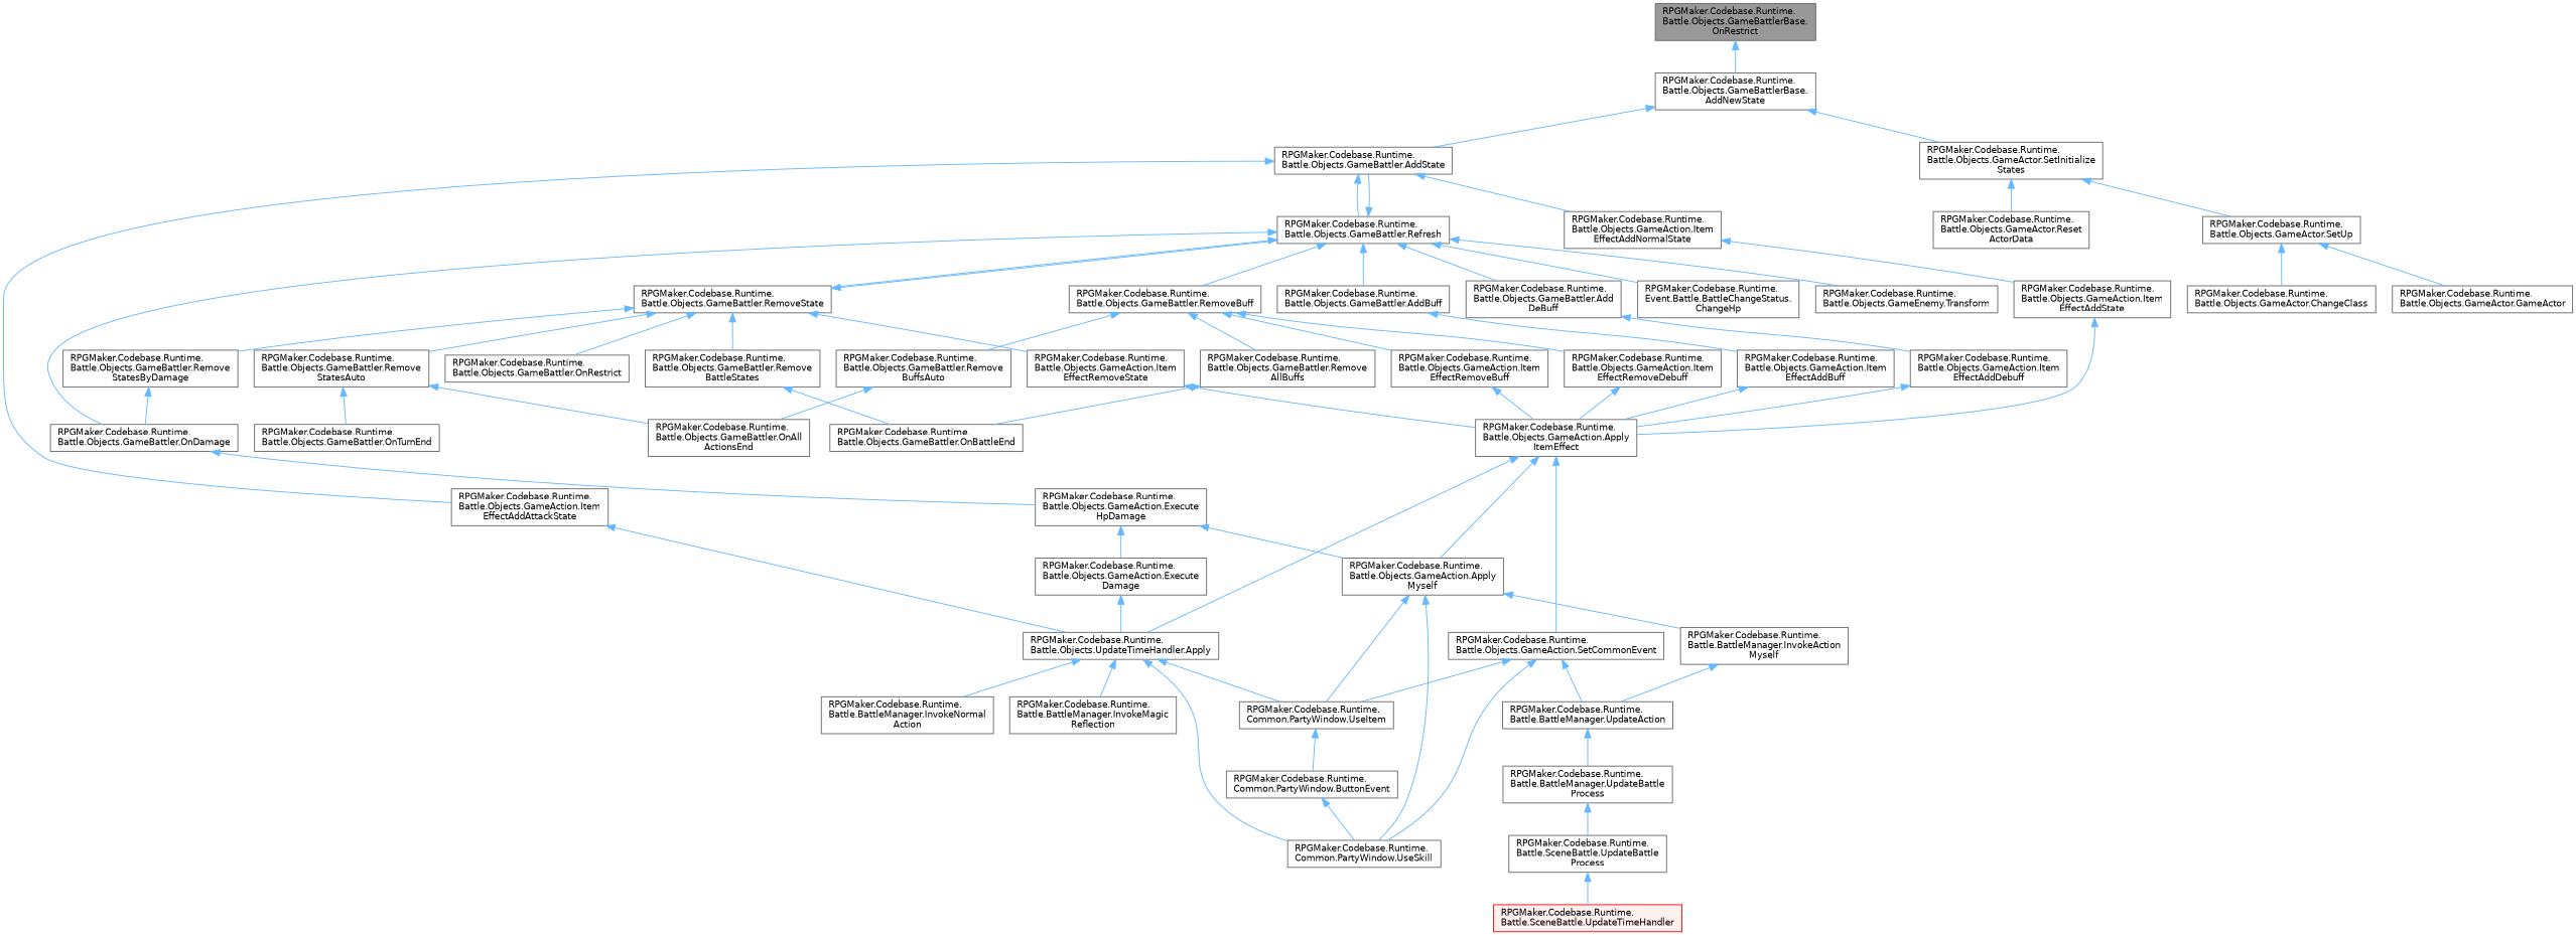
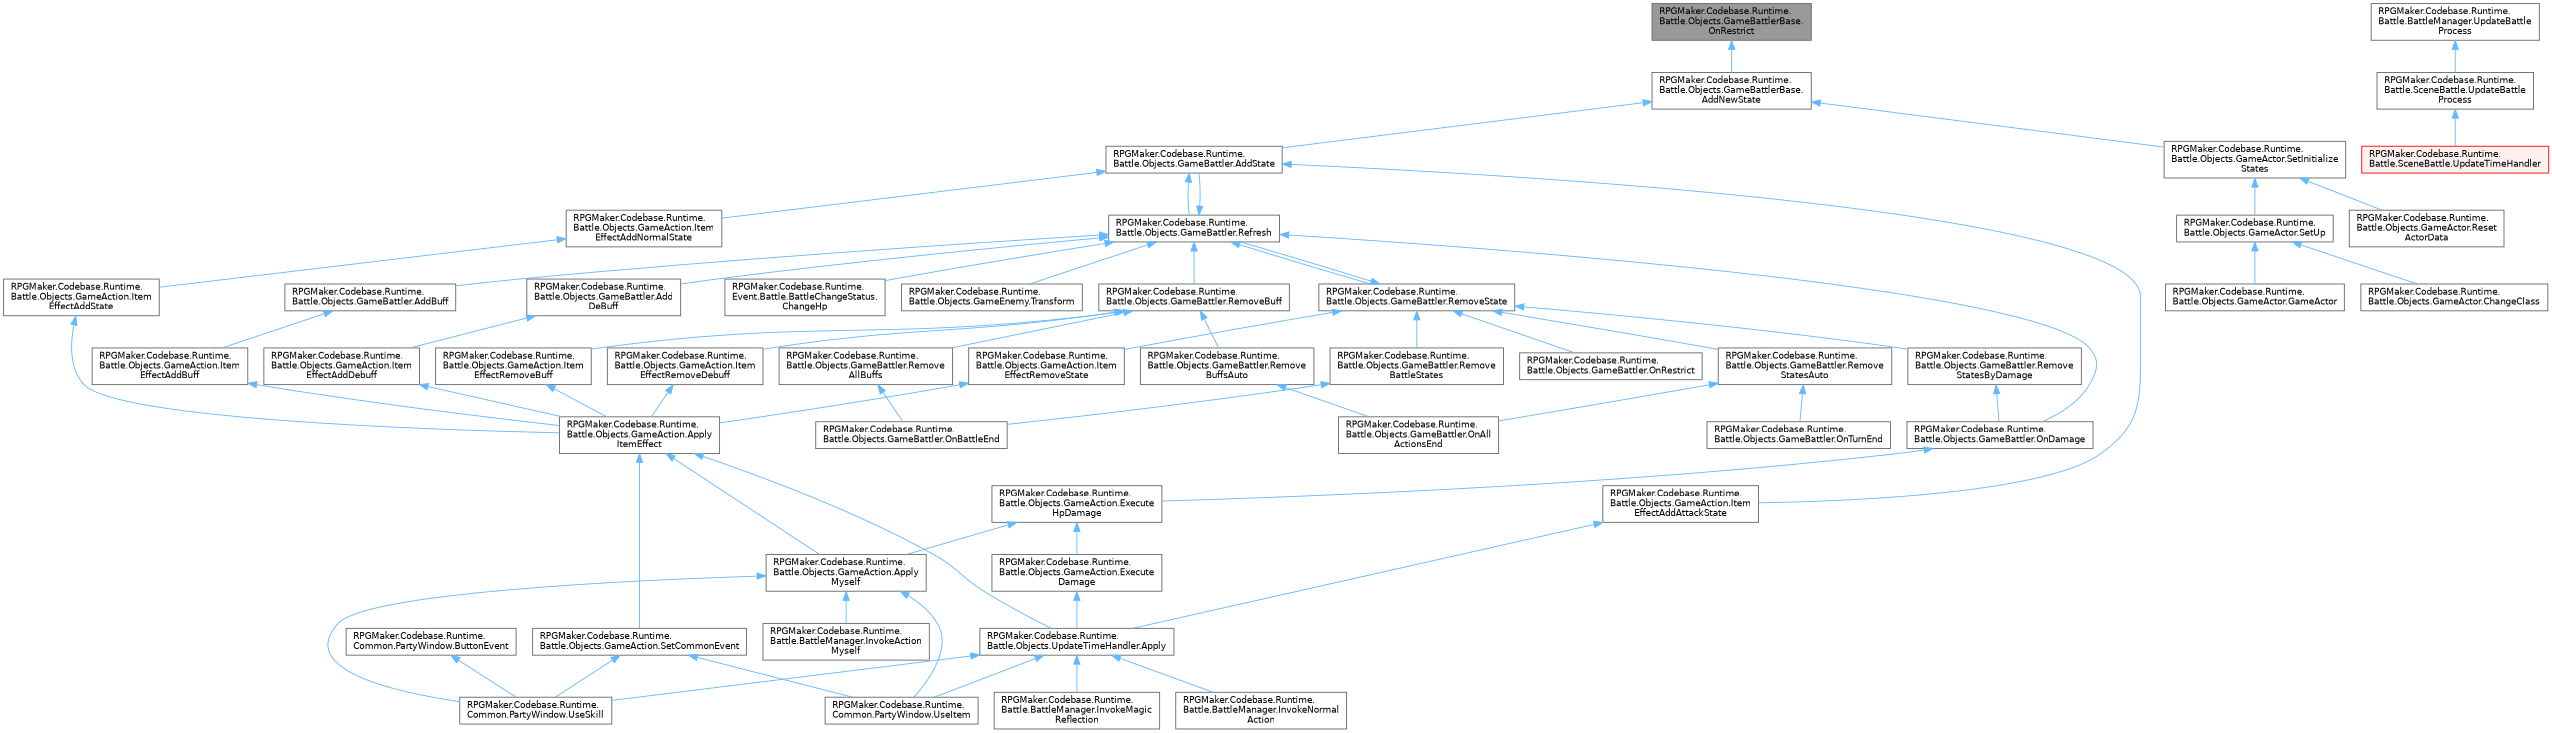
  digraph {
    rankdir=TB
    node [color=grey40 fillcolor=white fontname=Helvetica fontsize=10 shape=box style=filled]
    edge [color=steelblue1 dir=back fontname=Helvetica fontsize=10 labelfontname=Helvetica labelfontsize=10 style=solid]
    n1 [color=gray40 fillcolor=grey60 fontcolor=black height=0.2 label="RPGMaker.Codebase.Runtime.\lBattle.Objects.GameBattlerBase.\lOnRestrict" width=0.4]
    n2 [height=0.2 label="RPGMaker.Codebase.Runtime.\lBattle.Objects.GameBattlerBase.\lAddNewState" width=0.4]
    n3 [height=0.2 label="RPGMaker.Codebase.Runtime.\lBattle.Objects.GameBattler.AddState" width=0.4]
    n4 [height=0.2 label="RPGMaker.Codebase.Runtime.\lBattle.Objects.GameActor.SetInitialize\lStates" width=0.4]
    n5 [height=0.2 label="RPGMaker.Codebase.Runtime.\lBattle.Objects.GameAction.Item\lEffectAddAttackState" width=0.4]
    n6 [height=0.2 label="RPGMaker.Codebase.Runtime.\lBattle.Objects.GameAction.Item\lEffectAddNormalState" width=0.4]
    n7 [height=0.2 label="RPGMaker.Codebase.Runtime.\lBattle.Objects.GameBattler.Refresh" width=0.4]
    n8 [height=0.2 label="RPGMaker.Codebase.Runtime.\lBattle.Objects.GameActor.Reset\lActorData" width=0.4]
    n9 [height=0.2 label="RPGMaker.Codebase.Runtime.\lBattle.Objects.GameActor.SetUp" width=0.4]
    n10 [height=0.2 label="RPGMaker.Codebase.Runtime.\lBattle.Objects.UpdateTimeHandler.Apply" width=0.4]
    n11 [height=0.2 label="RPGMaker.Codebase.Runtime.\lBattle.Objects.GameAction.Item\lEffectAddState" width=0.4]
    n12 [height=0.2 label="RPGMaker.Codebase.Runtime.\lBattle.Objects.GameBattler.AddBuff" width=0.4]
    n13 [height=0.2 label="RPGMaker.Codebase.Runtime.\lBattle.Objects.GameBattler.Add\lDeBuff" width=0.4]
    n14 [height=0.2 label="RPGMaker.Codebase.Runtime.\lEvent.Battle.BattleChangeStatus.\lChangeHp" width=0.4]
    n15 [height=0.2 label="RPGMaker.Codebase.Runtime.\lBattle.Objects.GameBattler.OnDamage" width=0.4]
    n16 [height=0.2 label="RPGMaker.Codebase.Runtime.\lBattle.Objects.GameBattler.RemoveBuff" width=0.4]
    n17 [height=0.2 label="RPGMaker.Codebase.Runtime.\lBattle.Objects.GameBattler.RemoveState" width=0.4]
    n18 [height=0.2 label="RPGMaker.Codebase.Runtime.\lBattle.Objects.GameEnemy.Transform" width=0.4]
    n19 [height=0.2 label="RPGMaker.Codebase.Runtime.\lBattle.BattleManager.InvokeMagic\lReflection" width=0.4]
    n20 [height=0.2 label="RPGMaker.Codebase.Runtime.\lBattle.BattleManager.InvokeNormal\lAction" width=0.4]
    n21 [height=0.2 label="RPGMaker.Codebase.Runtime.\lCommon.PartyWindow.UseItem" width=0.4]
    n22 [height=0.2 label="RPGMaker.Codebase.Runtime.\lCommon.PartyWindow.UseSkill" width=0.4]
    n23 [height=0.2 label="RPGMaker.Codebase.Runtime.\lCommon.PartyWindow.ButtonEvent" width=0.4]
-   n24 [height=0.2 label="RPGMaker.Codebase.Runtime.\lBattle.BattleManager.UpdateAction" width=0.4]
    n25 [height=0.2 label="RPGMaker.Codebase.Runtime.\lBattle.BattleManager.UpdateBattle\lProcess" width=0.4]
    n26 [height=0.2 label="RPGMaker.Codebase.Runtime.\lBattle.SceneBattle.UpdateBattle\lProcess" width=0.4]
    n27 [color=red fillcolor="#FFF0F0" height=0.2 label="RPGMaker.Codebase.Runtime.\lBattle.SceneBattle.UpdateTimeHandler" width=0.4]
    n28 [height=0.2 label="RPGMaker.Codebase.Runtime.\lBattle.Objects.GameAction.Apply\lItemEffect" width=0.4]
    n29 [height=0.2 label="RPGMaker.Codebase.Runtime.\lBattle.Objects.GameAction.Apply\lMyself" width=0.4]
    n30 [height=0.2 label="RPGMaker.Codebase.Runtime.\lBattle.Objects.GameAction.SetCommonEvent" width=0.4]
    n31 [height=0.2 label="RPGMaker.Codebase.Runtime.\lBattle.BattleManager.InvokeAction\lMyself" width=0.4]
    n32 [height=0.2 label="RPGMaker.Codebase.Runtime.\lBattle.Objects.GameAction.Item\lEffectAddBuff" width=0.4]
    n33 [height=0.2 label="RPGMaker.Codebase.Runtime.\lBattle.Objects.GameAction.Item\lEffectAddDebuff" width=0.4]
    n34 [height=0.2 label="RPGMaker.Codebase.Runtime.\lBattle.Objects.GameAction.Execute\lHpDamage" width=0.4]
    n35 [height=0.2 label="RPGMaker.Codebase.Runtime.\lBattle.Objects.GameAction.Item\lEffectRemoveBuff" width=0.4]
    n36 [height=0.2 label="RPGMaker.Codebase.Runtime.\lBattle.Objects.GameAction.Item\lEffectRemoveDebuff" width=0.4]
    n37 [height=0.2 label="RPGMaker.Codebase.Runtime.\lBattle.Objects.GameBattler.Remove\lAllBuffs" width=0.4]
    n38 [height=0.2 label="RPGMaker.Codebase.Runtime.\lBattle.Objects.GameBattler.Remove\lBuffsAuto" width=0.4]
    n39 [height=0.2 label="RPGMaker.Codebase.Runtime.\lBattle.Objects.GameAction.Item\lEffectRemoveState" width=0.4]
    n40 [height=0.2 label="RPGMaker.Codebase.Runtime.\lBattle.Objects.GameBattler.OnRestrict" width=0.4]
    n41 [height=0.2 label="RPGMaker.Codebase.Runtime.\lBattle.Objects.GameBattler.Remove\lBattleStates" width=0.4]
    n42 [height=0.2 label="RPGMaker.Codebase.Runtime.\lBattle.Objects.GameBattler.Remove\lStatesAuto" width=0.4]
    n43 [height=0.2 label="RPGMaker.Codebase.Runtime.\lBattle.Objects.GameBattler.Remove\lStatesByDamage" width=0.4]
    n44 [height=0.2 label="RPGMaker.Codebase.Runtime.\lBattle.Objects.GameAction.Execute\lDamage" width=0.4]
    n45 [height=0.2 label="RPGMaker.Codebase.Runtime.\lBattle.Objects.GameBattler.OnBattleEnd" width=0.4]
    n46 [height=0.2 label="RPGMaker.Codebase.Runtime.\lBattle.Objects.GameBattler.OnAll\lActionsEnd" width=0.4]
    n47 [height=0.2 label="RPGMaker.Codebase.Runtime.\lBattle.Objects.GameBattler.OnTurnEnd" width=0.4]
    n48 [height=0.2 label="RPGMaker.Codebase.Runtime.\lBattle.Objects.GameActor.ChangeClass" width=0.4]
    n49 [height=0.2 label="RPGMaker.Codebase.Runtime.\lBattle.Objects.GameActor.GameActor" width=0.4]
    n1 -> n2
    n2 -> n3
    n2 -> n4
    n3 -> n5
    n3 -> n6
    n3 -> n7
    n4 -> n8
    n4 -> n9
    n5 -> n10
    n6 -> n11
    n7 -> n3
    n7 -> n12
    n7 -> n13
    n7 -> n14
    n7 -> n15
    n7 -> n16
    n7 -> n17
    n7 -> n18
    n9 -> n48
    n9 -> n49
    n10 -> n19
    n10 -> n20
    n10 -> n21
    n10 -> n22
    n11 -> n28
    n12 -> n32
    n13 -> n33
    n15 -> n34
    n16 -> n35
    n16 -> n36
    n16 -> n37
    n16 -> n38
    n17 -> n7
    n17 -> n39
    n17 -> n40
    n17 -> n41
    n17 -> n42
    n17 -> n43
-   n21 -> n23
    n23 -> n22
-   n24 -> n25
    n25 -> n26
    n26 -> n27
    n28 -> n10
    n28 -> n29
    n28 -> n30
    n29 -> n21
    n29 -> n22
    n29 -> n31
    n30 -> n21
    n30 -> n22
-   n30 -> n24
-   n31 -> n24
    n32 -> n28
    n33 -> n28
    n34 -> n29
    n34 -> n44
    n35 -> n28
    n36 -> n28
    n37 -> n45
    n38 -> n46
    n39 -> n28
    n41 -> n45
    n42 -> n46
    n42 -> n47
    n43 -> n15
    n44 -> n10
  }
